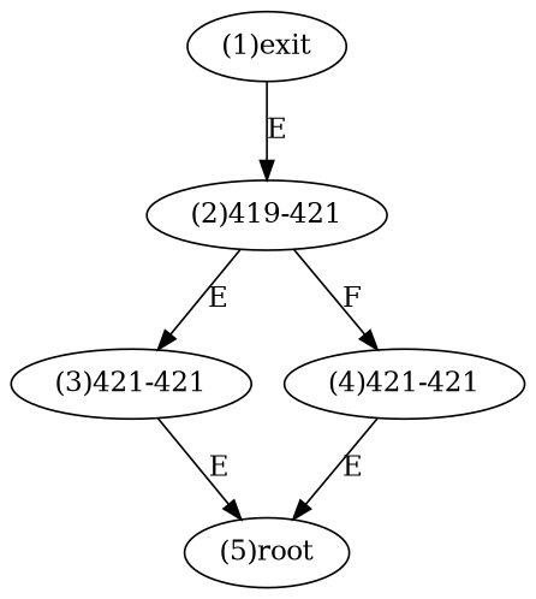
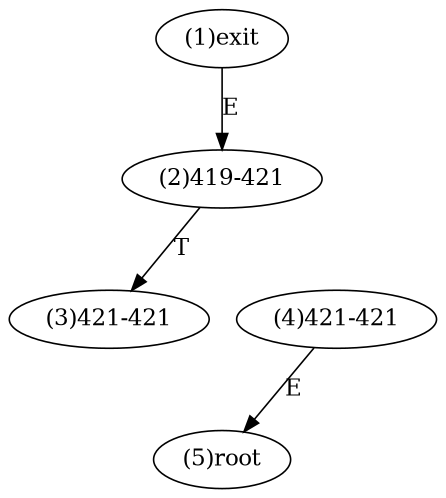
  digraph {
    n1 [label="(1)exit"]
    n2 [label="(2)419-421"]
    n3 [label="(3)421-421"]
    n4 [label="(4)421-421"]
    n5 [label="(5)root"]
    n1 -> n2 [label=E]
-   n2 -> n3 [label=E]
-   n2 -> n4 [label=F]
-   n3 -> n5 [label=E]
+   n2 -> n3 [label=T]
    n4 -> n5 [label=E]
  }
